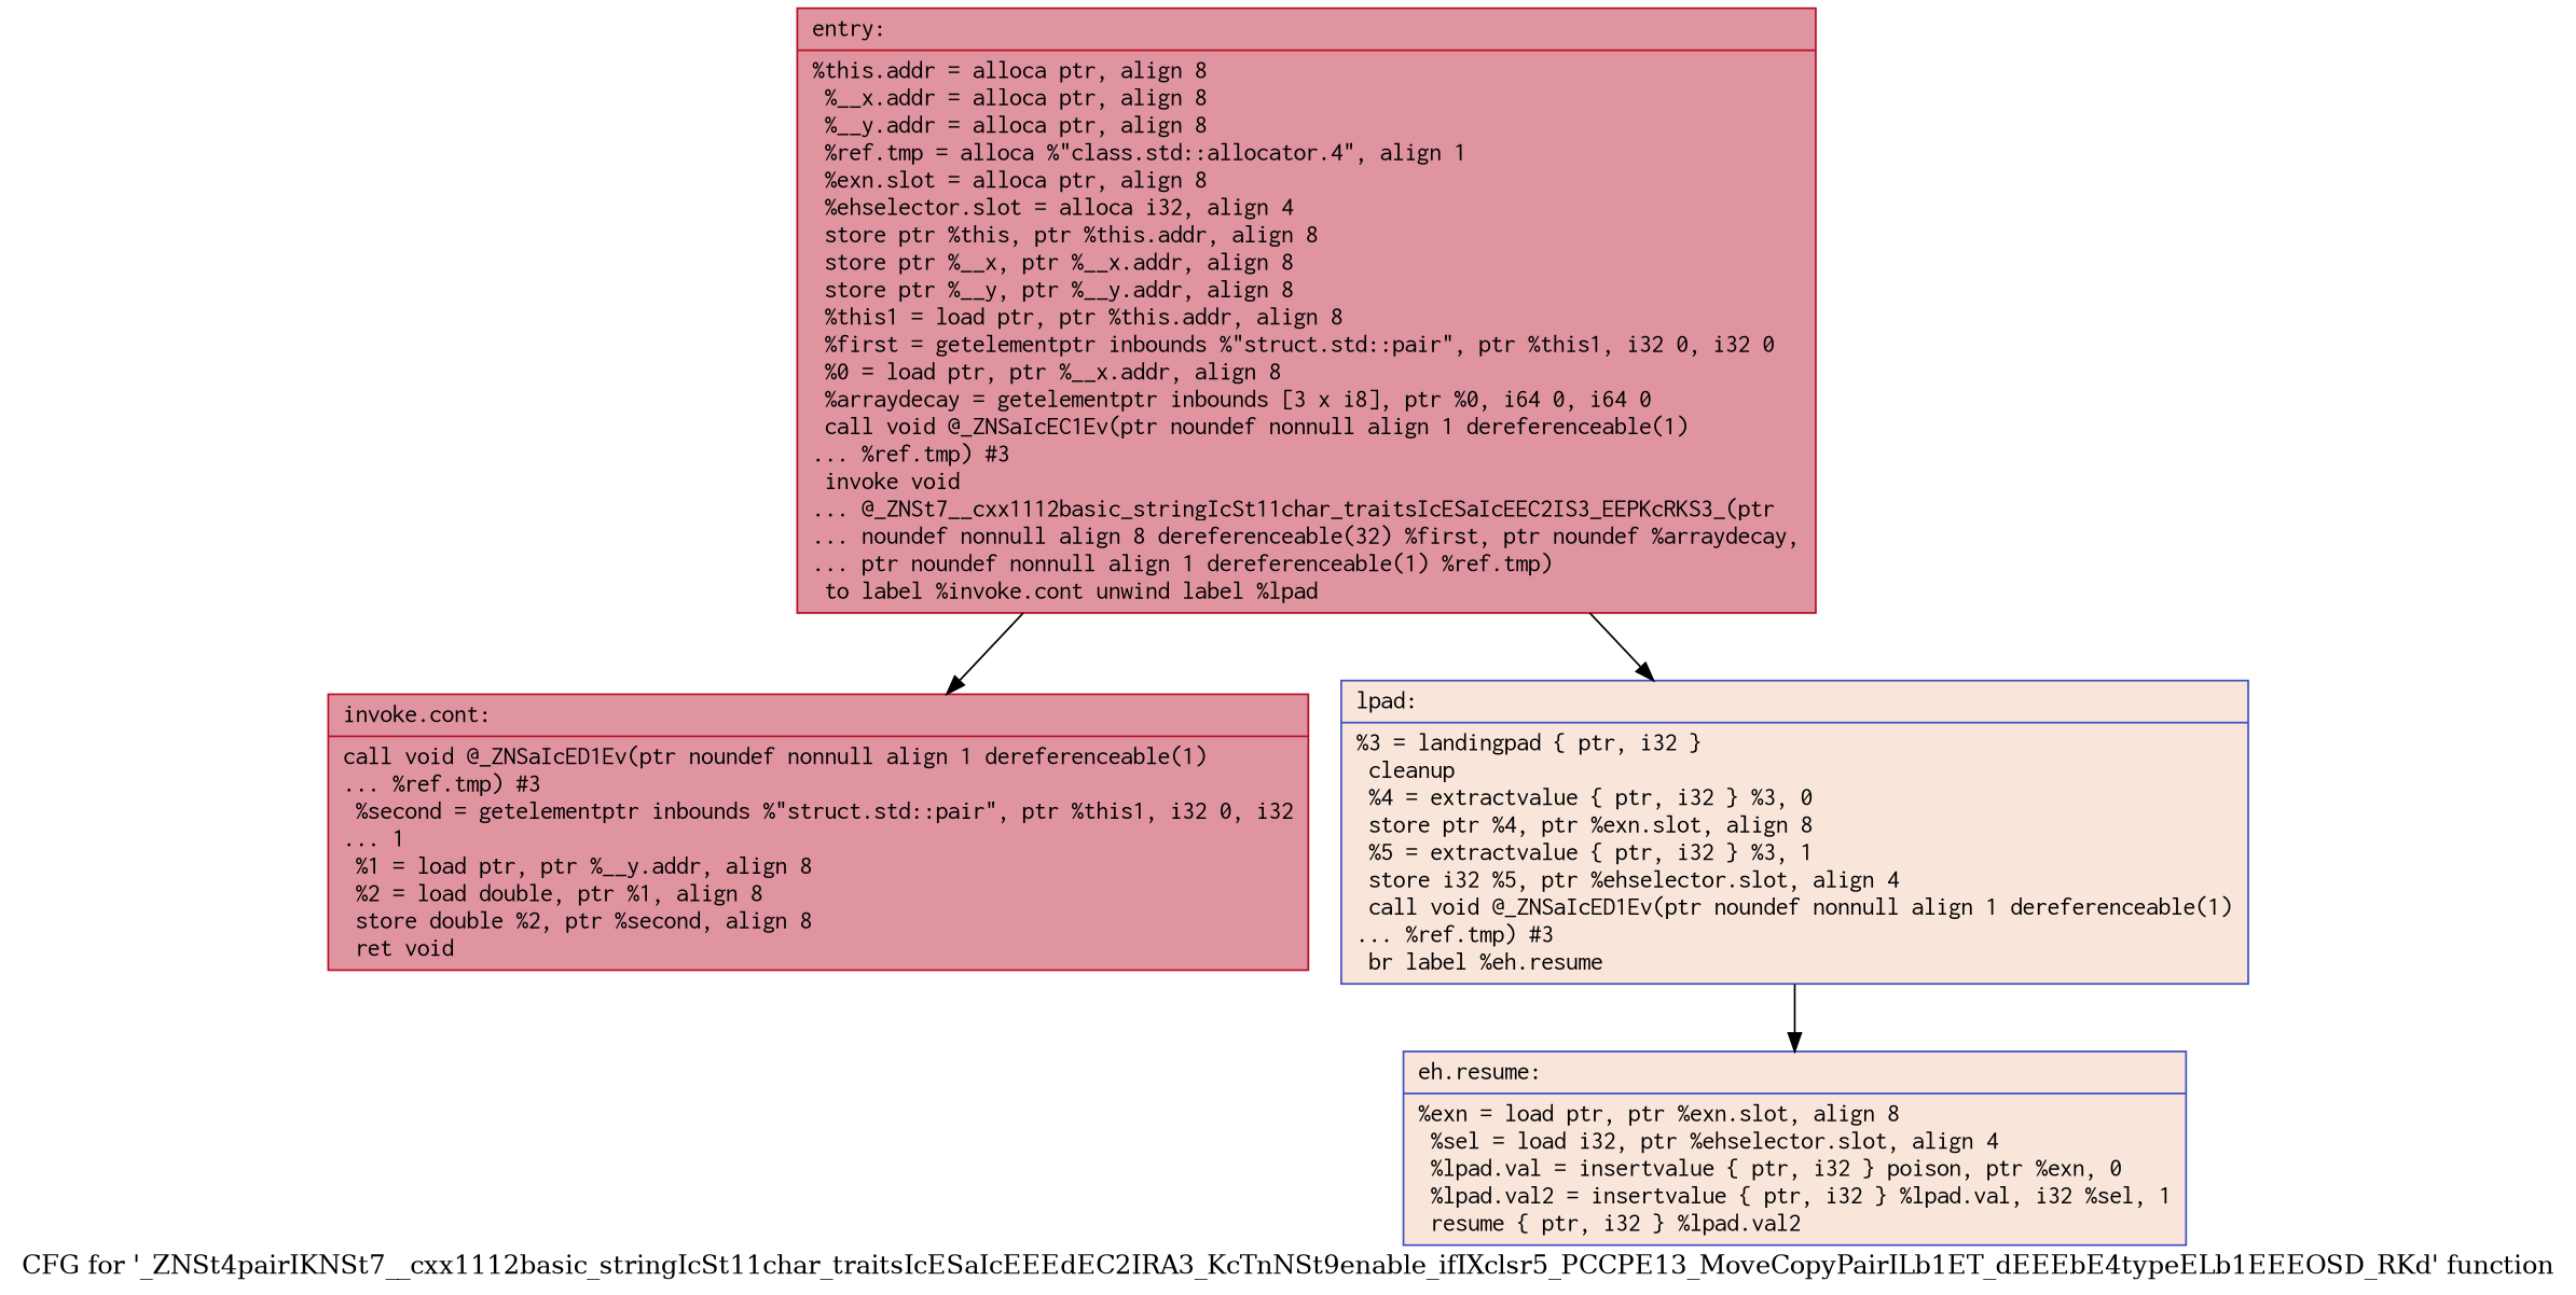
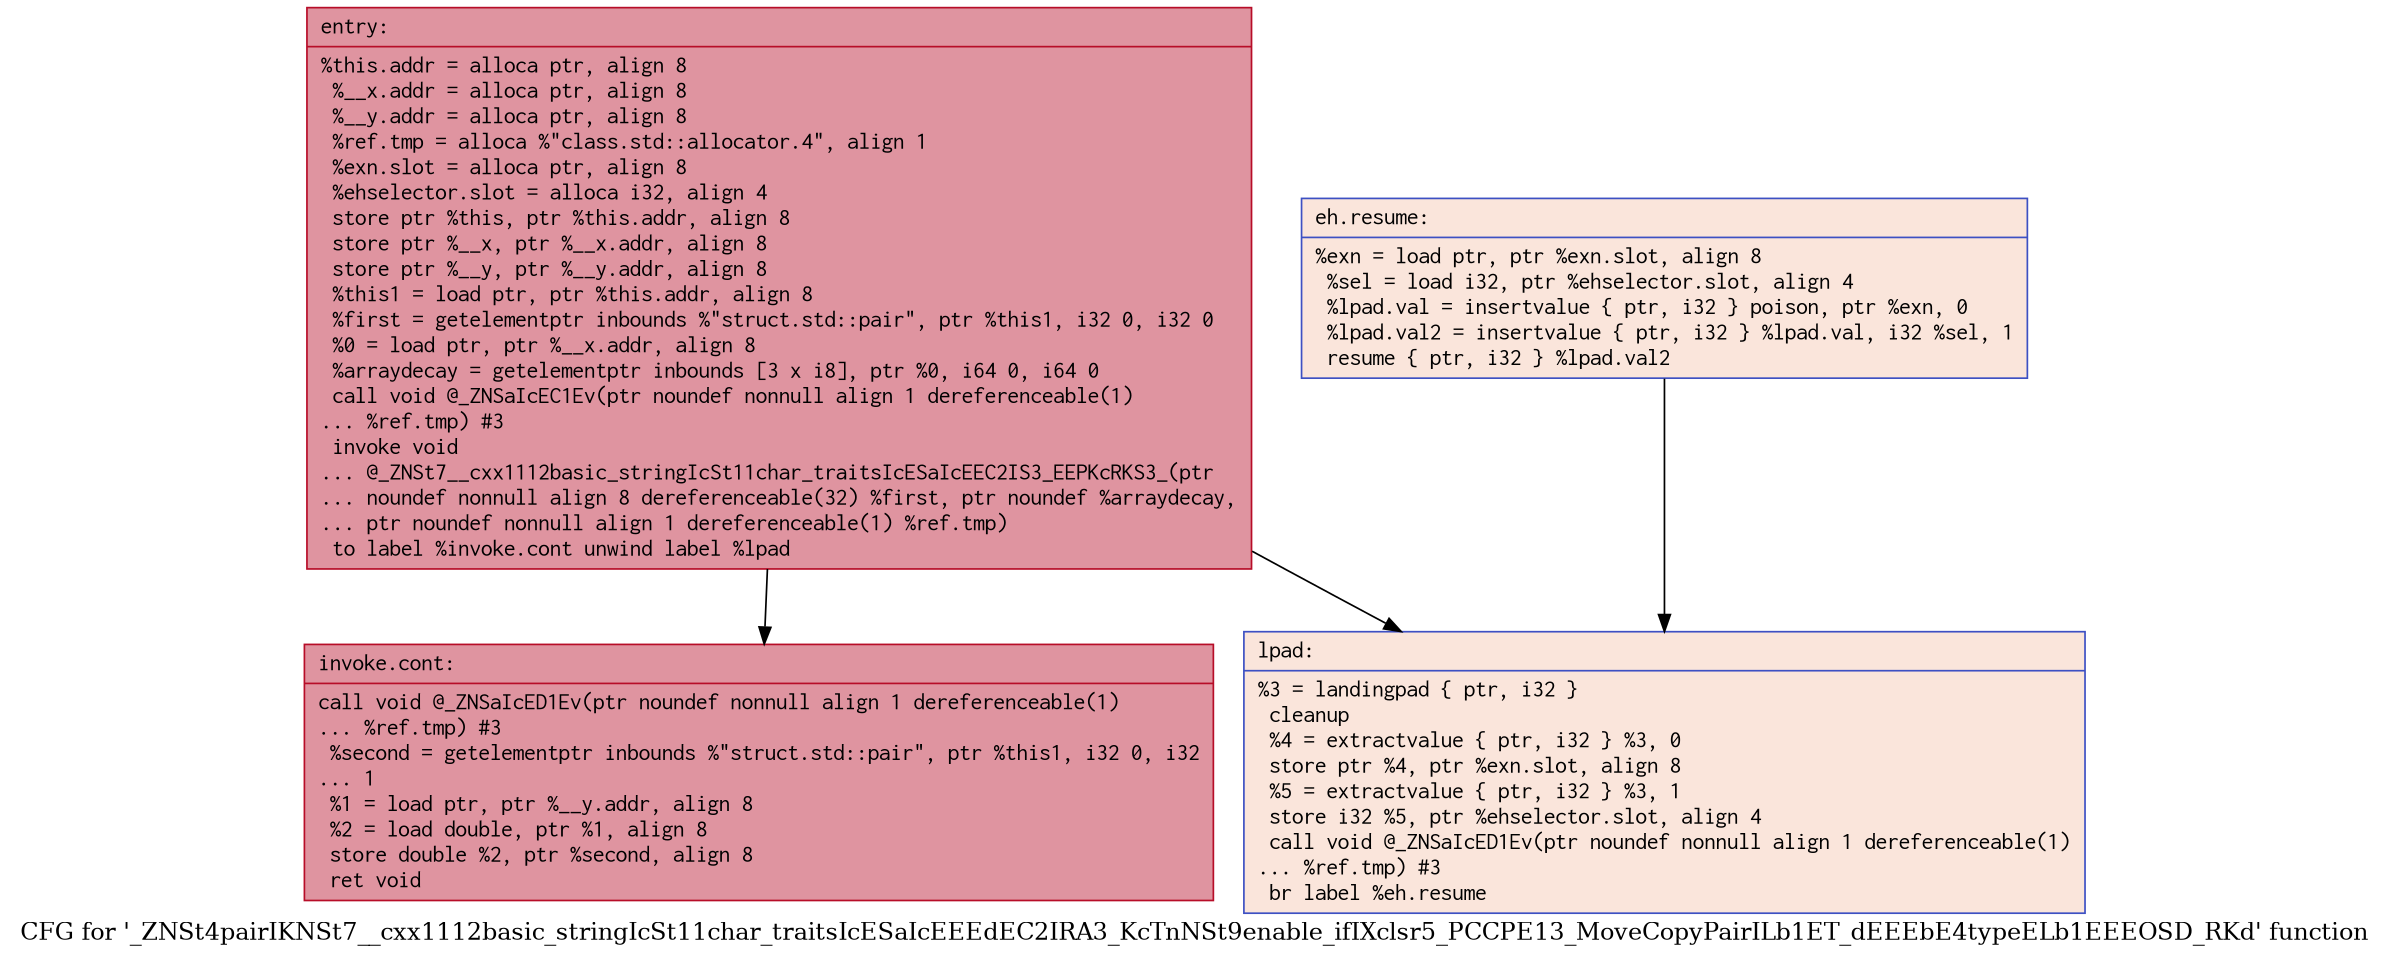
  digraph {
    label="CFG for '_ZNSt4pairIKNSt7__cxx1112basic_stringIcSt11char_traitsIcESaIcEEEdEC2IRA3_KcTnNSt9enable_ifIXclsr5_PCCPE13_MoveCopyPairILb1ET_dEEEbE4typeELb1EEEOSD_RKd' function"
    node [color="#b70d28ff" fillcolor="#b70d2870" fontname=Courier shape=record style=filled]
    n1 [label="{entry:\l|  %this.addr = alloca ptr, align 8\l  %__x.addr = alloca ptr, align 8\l  %__y.addr = alloca ptr, align 8\l  %ref.tmp = alloca %\"class.std::allocator.4\", align 1\l  %exn.slot = alloca ptr, align 8\l  %ehselector.slot = alloca i32, align 4\l  store ptr %this, ptr %this.addr, align 8\l  store ptr %__x, ptr %__x.addr, align 8\l  store ptr %__y, ptr %__y.addr, align 8\l  %this1 = load ptr, ptr %this.addr, align 8\l  %first = getelementptr inbounds %\"struct.std::pair\", ptr %this1, i32 0, i32 0\l  %0 = load ptr, ptr %__x.addr, align 8\l  %arraydecay = getelementptr inbounds [3 x i8], ptr %0, i64 0, i64 0\l  call void @_ZNSaIcEC1Ev(ptr noundef nonnull align 1 dereferenceable(1)\l... %ref.tmp) #3\l  invoke void\l... @_ZNSt7__cxx1112basic_stringIcSt11char_traitsIcESaIcEEC2IS3_EEPKcRKS3_(ptr\l... noundef nonnull align 8 dereferenceable(32) %first, ptr noundef %arraydecay,\l... ptr noundef nonnull align 1 dereferenceable(1) %ref.tmp)\l          to label %invoke.cont unwind label %lpad\l}"]
    n2 [label="{invoke.cont:\l|  call void @_ZNSaIcED1Ev(ptr noundef nonnull align 1 dereferenceable(1)\l... %ref.tmp) #3\l  %second = getelementptr inbounds %\"struct.std::pair\", ptr %this1, i32 0, i32\l... 1\l  %1 = load ptr, ptr %__y.addr, align 8\l  %2 = load double, ptr %1, align 8\l  store double %2, ptr %second, align 8\l  ret void\l}"]
    n3 [color="#3d50c3ff" fillcolor="#f4c5ad70" label="{lpad:\l|  %3 = landingpad \{ ptr, i32 \}\l          cleanup\l  %4 = extractvalue \{ ptr, i32 \} %3, 0\l  store ptr %4, ptr %exn.slot, align 8\l  %5 = extractvalue \{ ptr, i32 \} %3, 1\l  store i32 %5, ptr %ehselector.slot, align 4\l  call void @_ZNSaIcED1Ev(ptr noundef nonnull align 1 dereferenceable(1)\l... %ref.tmp) #3\l  br label %eh.resume\l}"]
    n4 [color="#3d50c3ff" fillcolor="#f4c5ad70" label="{eh.resume:\l|  %exn = load ptr, ptr %exn.slot, align 8\l  %sel = load i32, ptr %ehselector.slot, align 4\l  %lpad.val = insertvalue \{ ptr, i32 \} poison, ptr %exn, 0\l  %lpad.val2 = insertvalue \{ ptr, i32 \} %lpad.val, i32 %sel, 1\l  resume \{ ptr, i32 \} %lpad.val2\l}"]
    n1 -> n2
    n1 -> n3
-   n3 -> n4
+   n4 -> n3
  }
